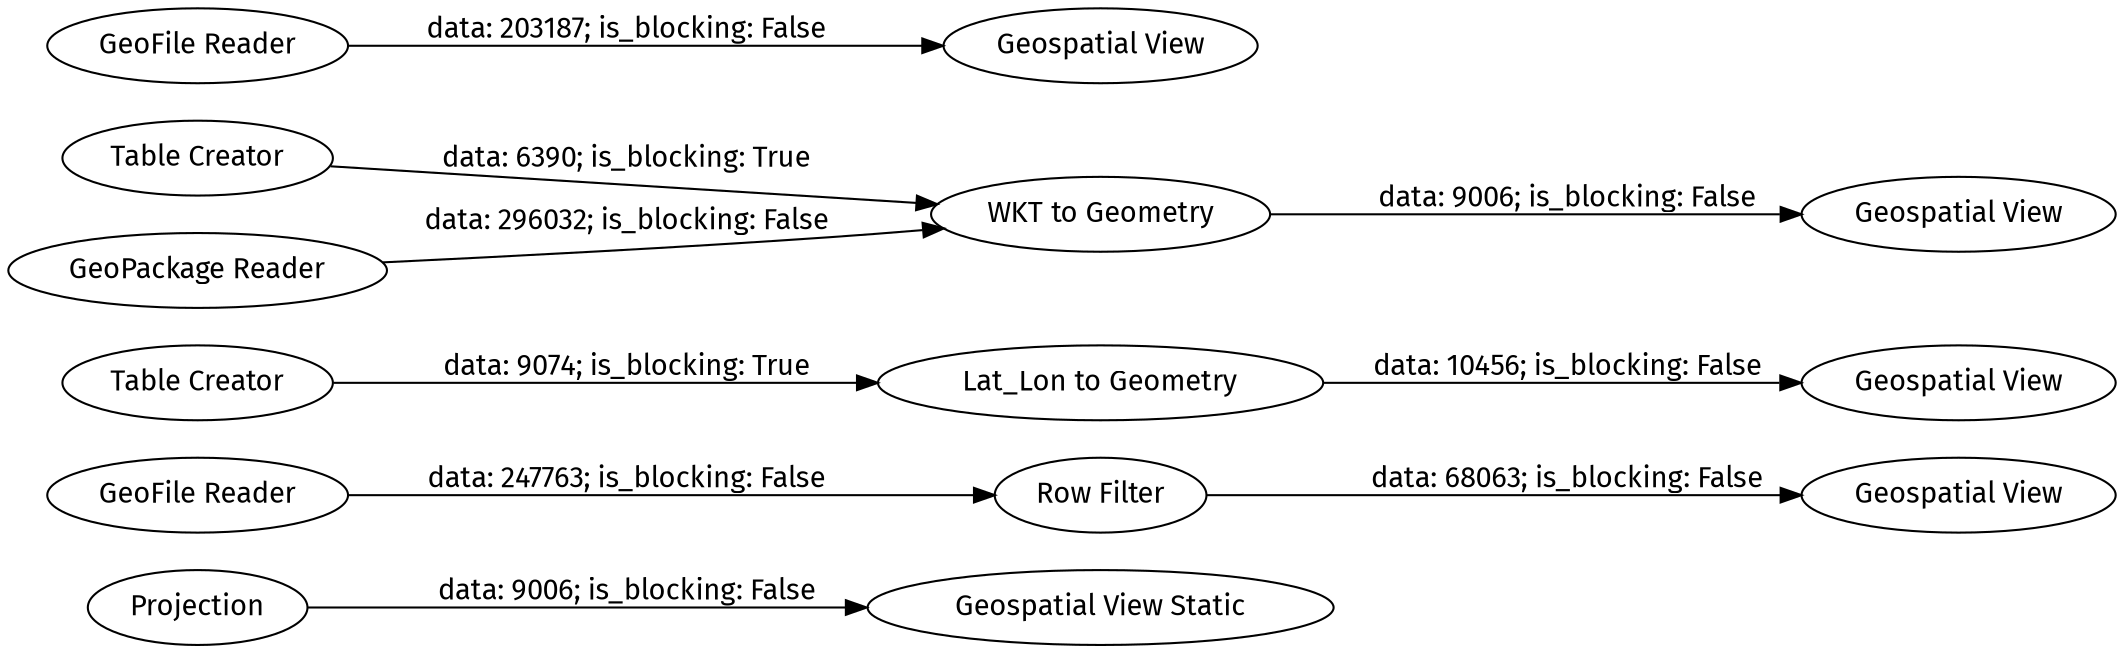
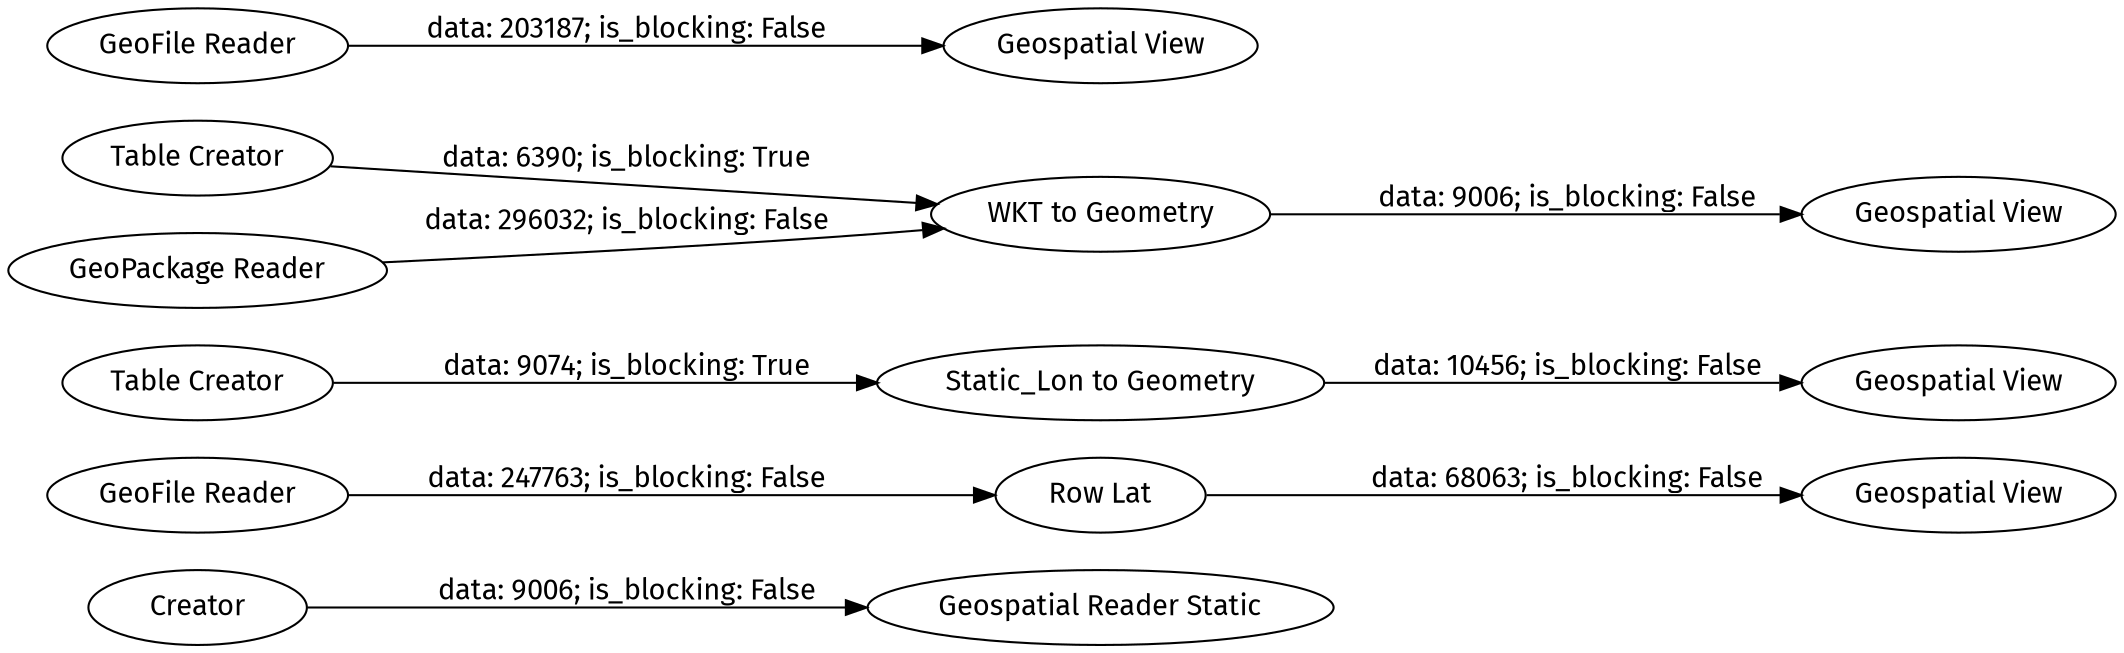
  digraph {
    fontname="Fira Sans"
    rankdir=LR
    node [fontname="Fira Sans"]
    edge [fontname="Fira Sans"]
-   n1 [label=Projection]
-   n2 [label="Geospatial View Static"]
+   n1 [label=Creator]
+   n2 [label="Geospatial Reader Static"]
    n3 [label="Geospatial View"]
    n4 [label="Geospatial View"]
    n5 [label="Table Creator"]
    n6 [label="WKT to Geometry"]
    n7 [label="Geospatial View"]
-   n8 [label="Lat_Lon to Geometry"]
+   n8 [label="Static_Lon to Geometry"]
    n9 [label="GeoPackage Reader"]
-   n10 [label="Row Filter"]
+   n10 [label="Row Lat"]
    n11 [label="Table Creator"]
    n12 [label="GeoFile Reader"]
    n13 [label="GeoFile Reader"]
    n14 [label="Geospatial View"]
    n1 -> n2 [label="data: 9006; is_blocking: False"]
    n5 -> n6 [label="data: 6390; is_blocking: True"]
    n6 -> n7 [label="data: 9006; is_blocking: False"]
    n8 -> n4 [label="data: 10456; is_blocking: False"]
    n9 -> n6 [label="data: 296032; is_blocking: False"]
    n10 -> n3 [label="data: 68063; is_blocking: False"]
    n11 -> n8 [label="data: 9074; is_blocking: True"]
    n12 -> n10 [label="data: 247763; is_blocking: False"]
    n13 -> n14 [label="data: 203187; is_blocking: False"]
  }
